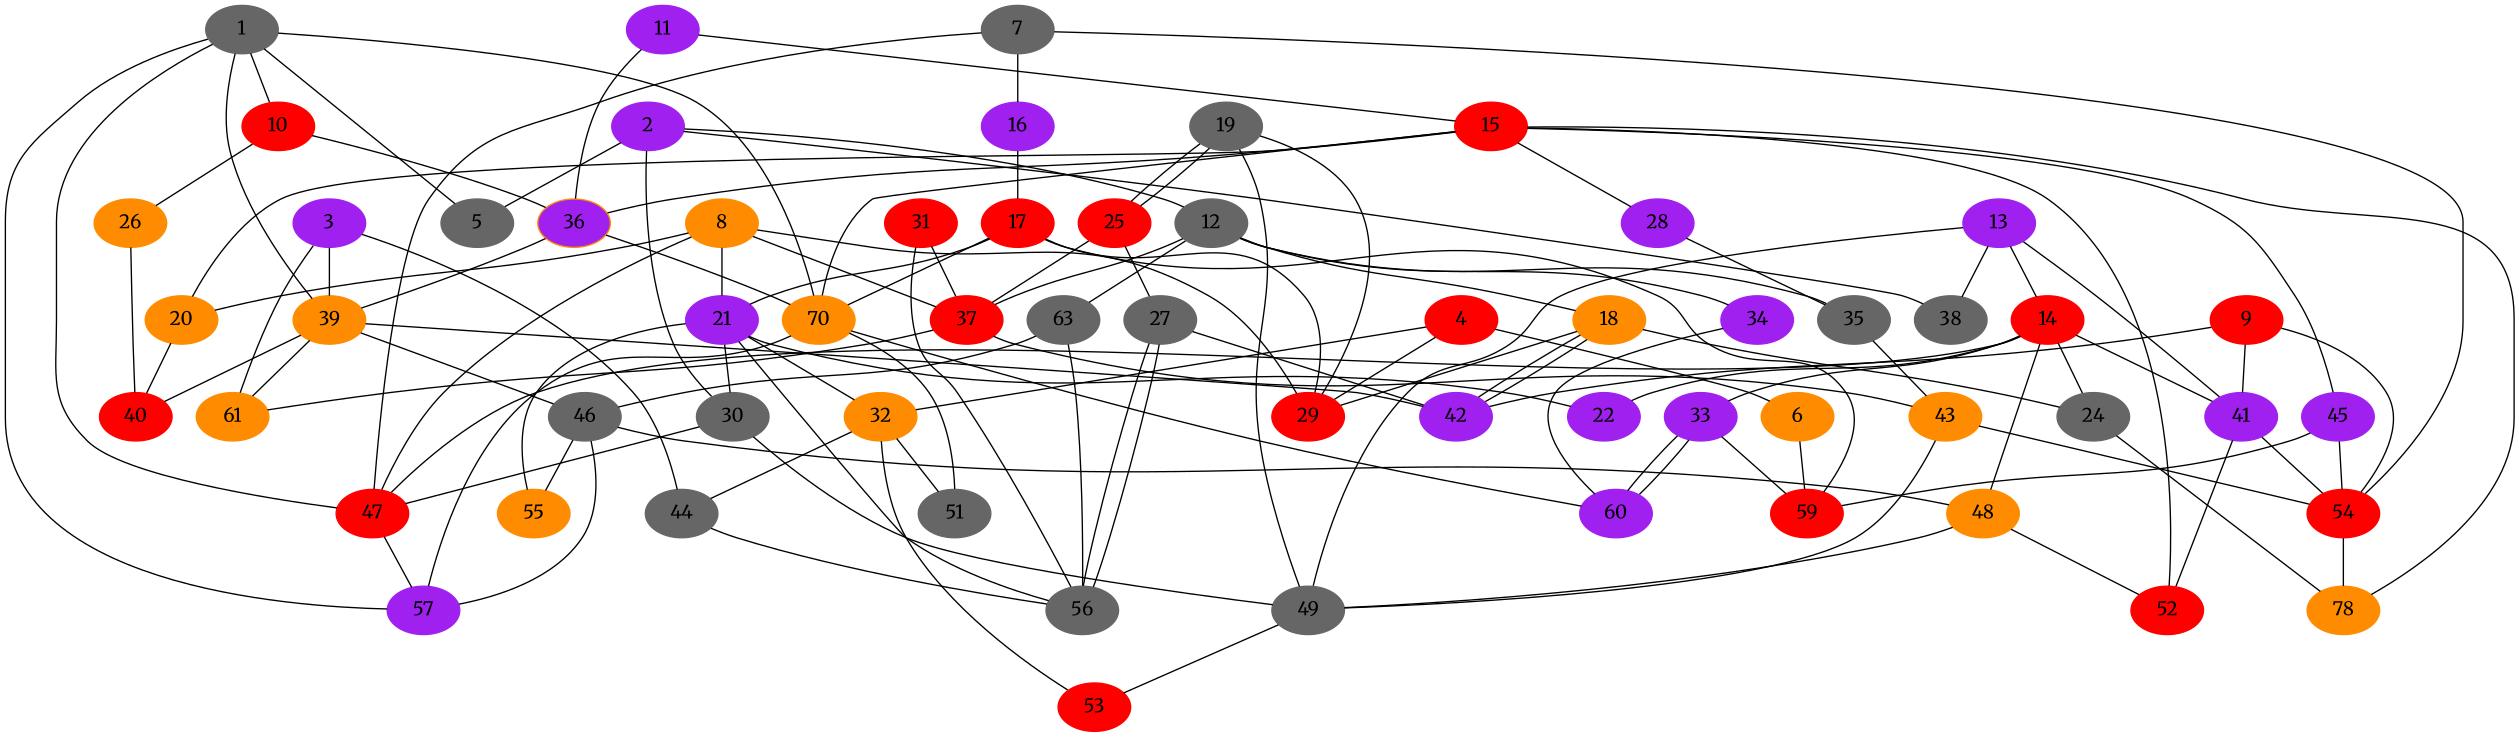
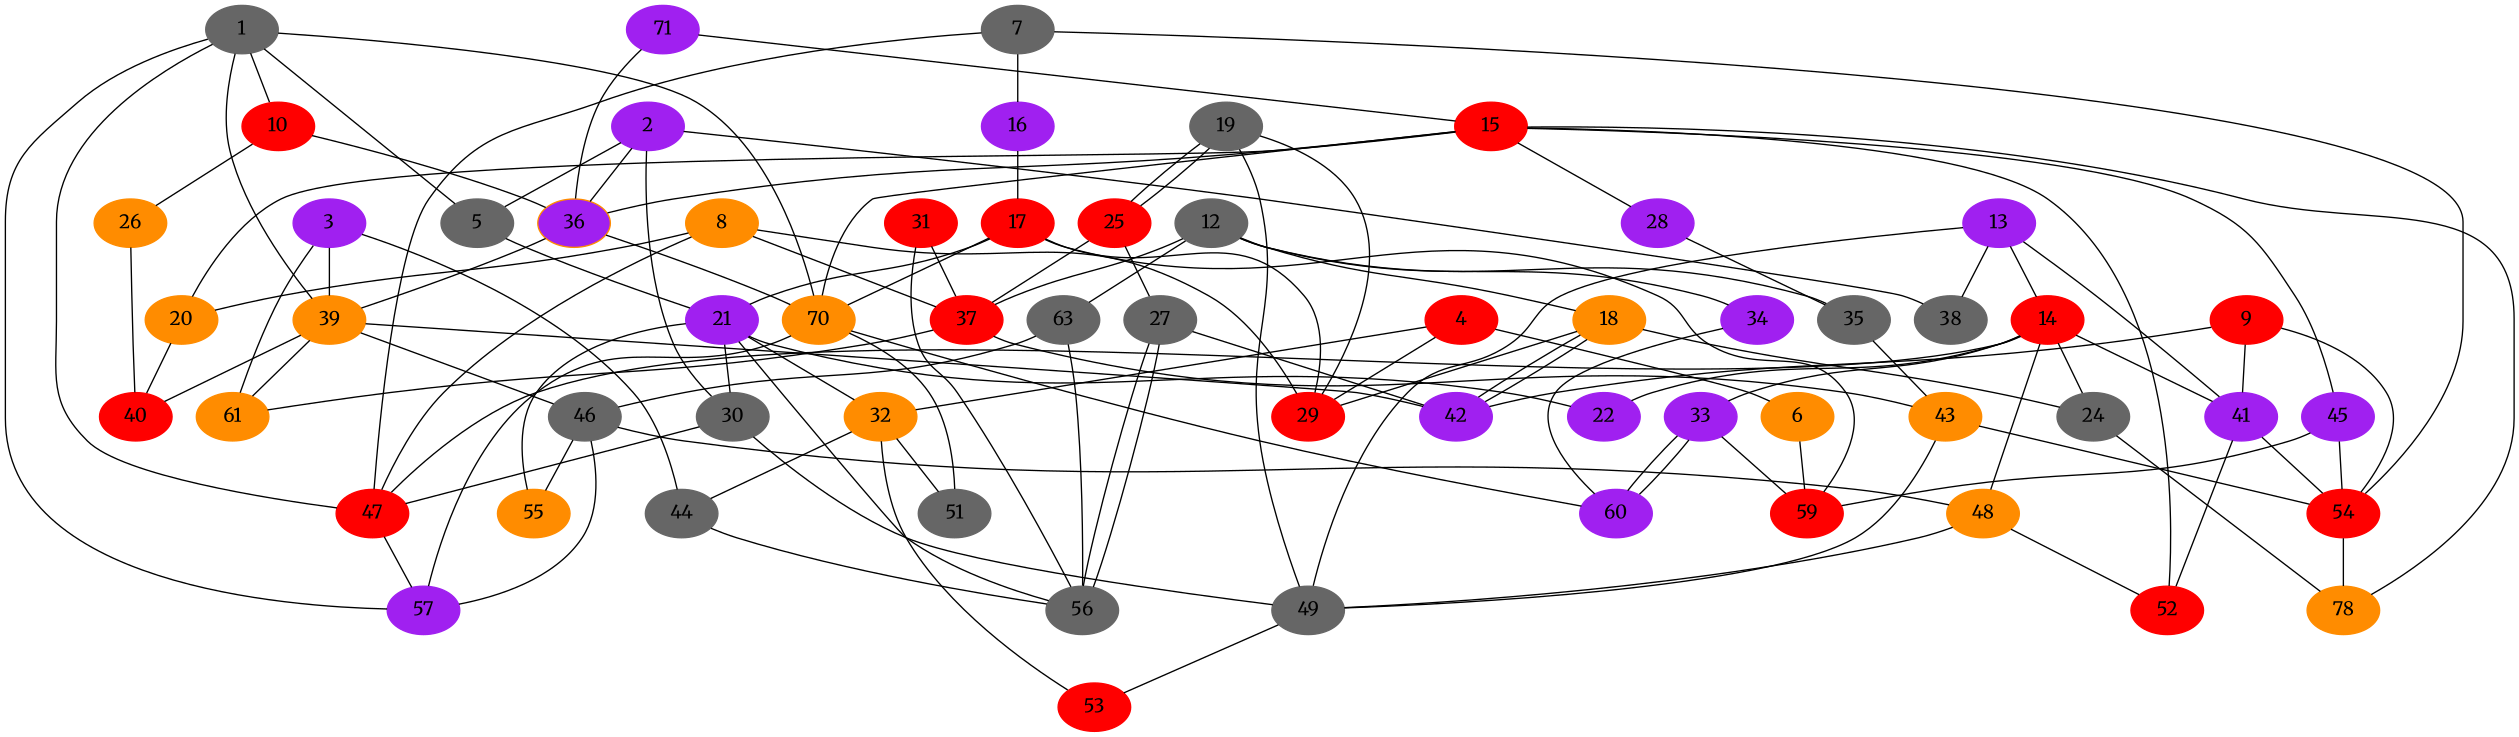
  graph {
    fontname=Merriweather
    node [color=gray40 fontname=Merriweather style=filled]
    edge [fontname=Merriweather]
    1
    5
    10 [color=red]
    39 [color=darkorange]
    47 [color=red]
    n6 [color=darkorange label=70]
    57 [color=purple]
    26 [color=darkorange]
    36 [color=darkorange fillcolor=purple]
    61 [color=darkorange]
    42 [color=purple]
    40 [color=red]
    46
    51
    60 [color=purple]
    2 [color=purple]
    12
    30
    38
    37 [color=red]
    18 [color=darkorange]
    n22 [label=63]
    34 [color=purple]
    35
    49
    3 [color=purple]
    44
    56
    4 [color=red]
    6 [color=darkorange]
    29 [color=red]
    32 [color=darkorange]
    59 [color=red]
    53 [color=red]
    7
    16 [color=purple]
    54 [color=red]
    17 [color=red]
    n39 [color=darkorange label=78]
    8 [color=darkorange]
    20 [color=darkorange]
    21 [color=purple]
    22 [color=purple]
    55 [color=darkorange]
    43 [color=darkorange]
    9 [color=red]
    41 [color=purple]
    52 [color=red]
-   11 [color=purple]
+   11 [color=purple label=71]
    15 [color=red]
    28 [color=purple]
    45 [color=purple]
    24
    13 [color=purple]
    14 [color=red]
    33 [color=purple]
    48 [color=darkorange]
    19
    25 [color=red]
    27
    31 [color=red]
    1 -- 5
    1 -- 10
    1 -- 39
    1 -- 47
    1 -- n6
    1 -- 57
    10 -- 26
    10 -- 36
    39 -- 61
    39 -- 42
    39 -- 40
    39 -- 46
    47 -- 57
    n6 -- 57
    n6 -- 51
    n6 -- 60
    26 -- 40
    36 -- 39
    36 -- n6
    46 -- 57
    46 -- 55
    46 -- 48
    2 -- 5
-   2 -- 12
+   2 -- 36
    2 -- 30
    2 -- 38
    12 -- 37
    12 -- 18
    12 -- n22
    12 -- 34
    12 -- 35
    30 -- 47
    30 -- 49
    37 -- 61
    37 -- 43
    18 -- 42
    18 -- 42
    18 -- 29
    18 -- 24
    n22 -- 46
    n22 -- 56
    34 -- 60
    35 -- 43
    49 -- 53
    3 -- 39
    3 -- 61
    3 -- 44
    44 -- 56
    4 -- 6
    4 -- 29
    4 -- 32
    6 -- 59
    32 -- 51
    32 -- 44
    32 -- 53
    7 -- 47
    7 -- 16
    7 -- 54
    16 -- 17
    54 -- n39
    17 -- n6
    17 -- 29
    17 -- 59
    17 -- 21
    8 -- 47
    8 -- 37
    8 -- 29
    8 -- 20
-   8 -- 21
+   5 -- 21
    20 -- 40
    21 -- 30
    21 -- 56
    21 -- 32
    21 -- 22
    21 -- 55
    43 -- 49
    43 -- 54
    9 -- 42
    9 -- 54
    9 -- 41
    41 -- 54
    41 -- 52
    11 -- 36
    11 -- 15
    15 -- n6
    15 -- 36
    15 -- n39
    15 -- 20
    15 -- 52
    15 -- 28
    15 -- 45
    28 -- 35
    45 -- 59
    45 -- 54
    24 -- n39
    13 -- 38
    13 -- 49
    13 -- 41
    13 -- 14
    14 -- 47
    14 -- 22
    14 -- 41
    14 -- 24
    14 -- 33
    14 -- 48
    33 -- 60
    33 -- 60
    33 -- 59
    48 -- 49
    48 -- 52
    19 -- 49
    19 -- 29
    19 -- 25
    19 -- 25
    25 -- 37
    25 -- 27
    27 -- 42
    27 -- 56
    27 -- 56
    31 -- 37
    31 -- 56
  }
